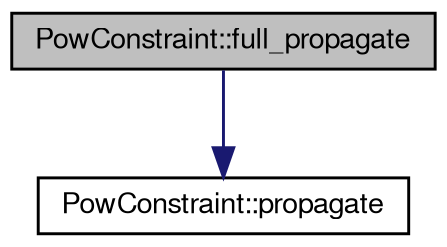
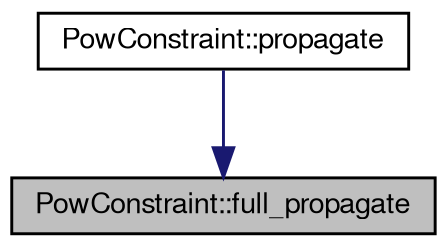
  digraph {
    rankdir=TB
    node [color=black fontname=FreeSans fontsize=10 shape=record style=filled]
    n1 [fillcolor=grey75 fontcolor=black height=0.2 label="PowConstraint::full_propagate" width=0.4]
    n2 [fillcolor=white height=0.2 label="PowConstraint::propagate" width=0.4]
-   n1 -> n2 [color=midnightblue fontname=FreeSans fontsize=10 labelfontname=FreeSans labelfontsize=10 style=solid]
+   n2 -> n1 [color=midnightblue fontname=FreeSans fontsize=10 labelfontname=FreeSans labelfontsize=10 style=solid]
  }
